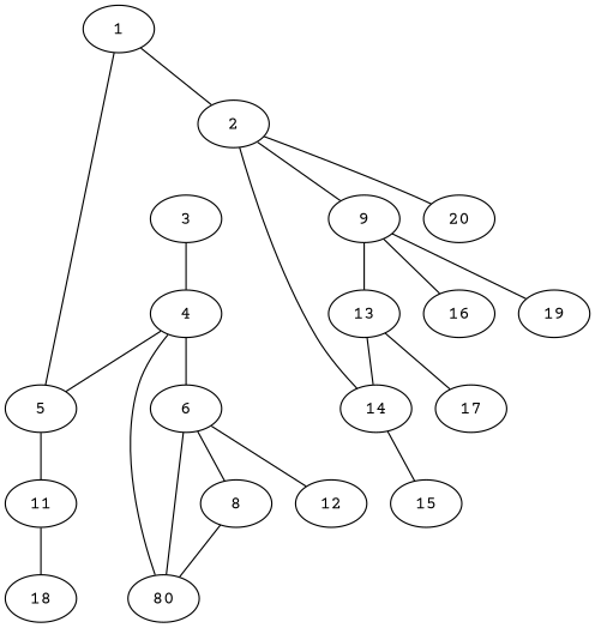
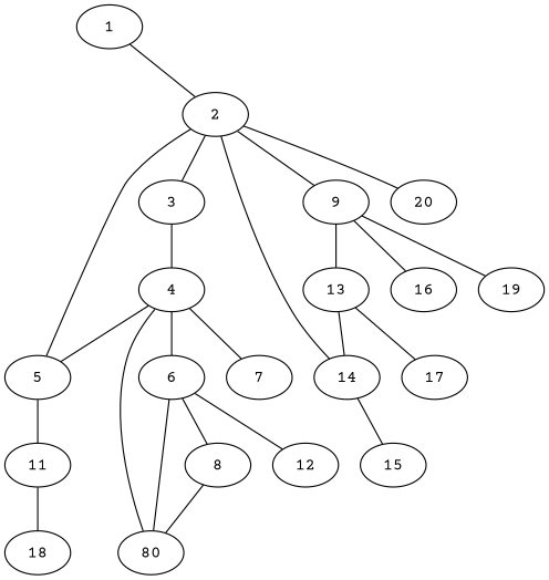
  graph {
    fontname="Courier Prime"
    node [fontname="Courier Prime"]
    edge [fontname="Courier Prime"]
    1
    2
    3
    5
    9
    14
    20
    4
    11
    13
    16
    19
    15
    6
+   7
    n16 [label=80]
    18
    17
    8
    12
    1 -- 2
-   1 -- 5
+   2 -- 3
+   2 -- 5
    2 -- 9
    2 -- 14
    2 -- 20
    3 -- 4
    5 -- 11
    9 -- 13
    9 -- 16
    9 -- 19
    14 -- 15
    4 -- 5
    4 -- 6
+   4 -- 7
    4 -- n16
    11 -- 18
    13 -- 14
    13 -- 17
    6 -- n16
    6 -- 8
    6 -- 12
    8 -- n16
  }
